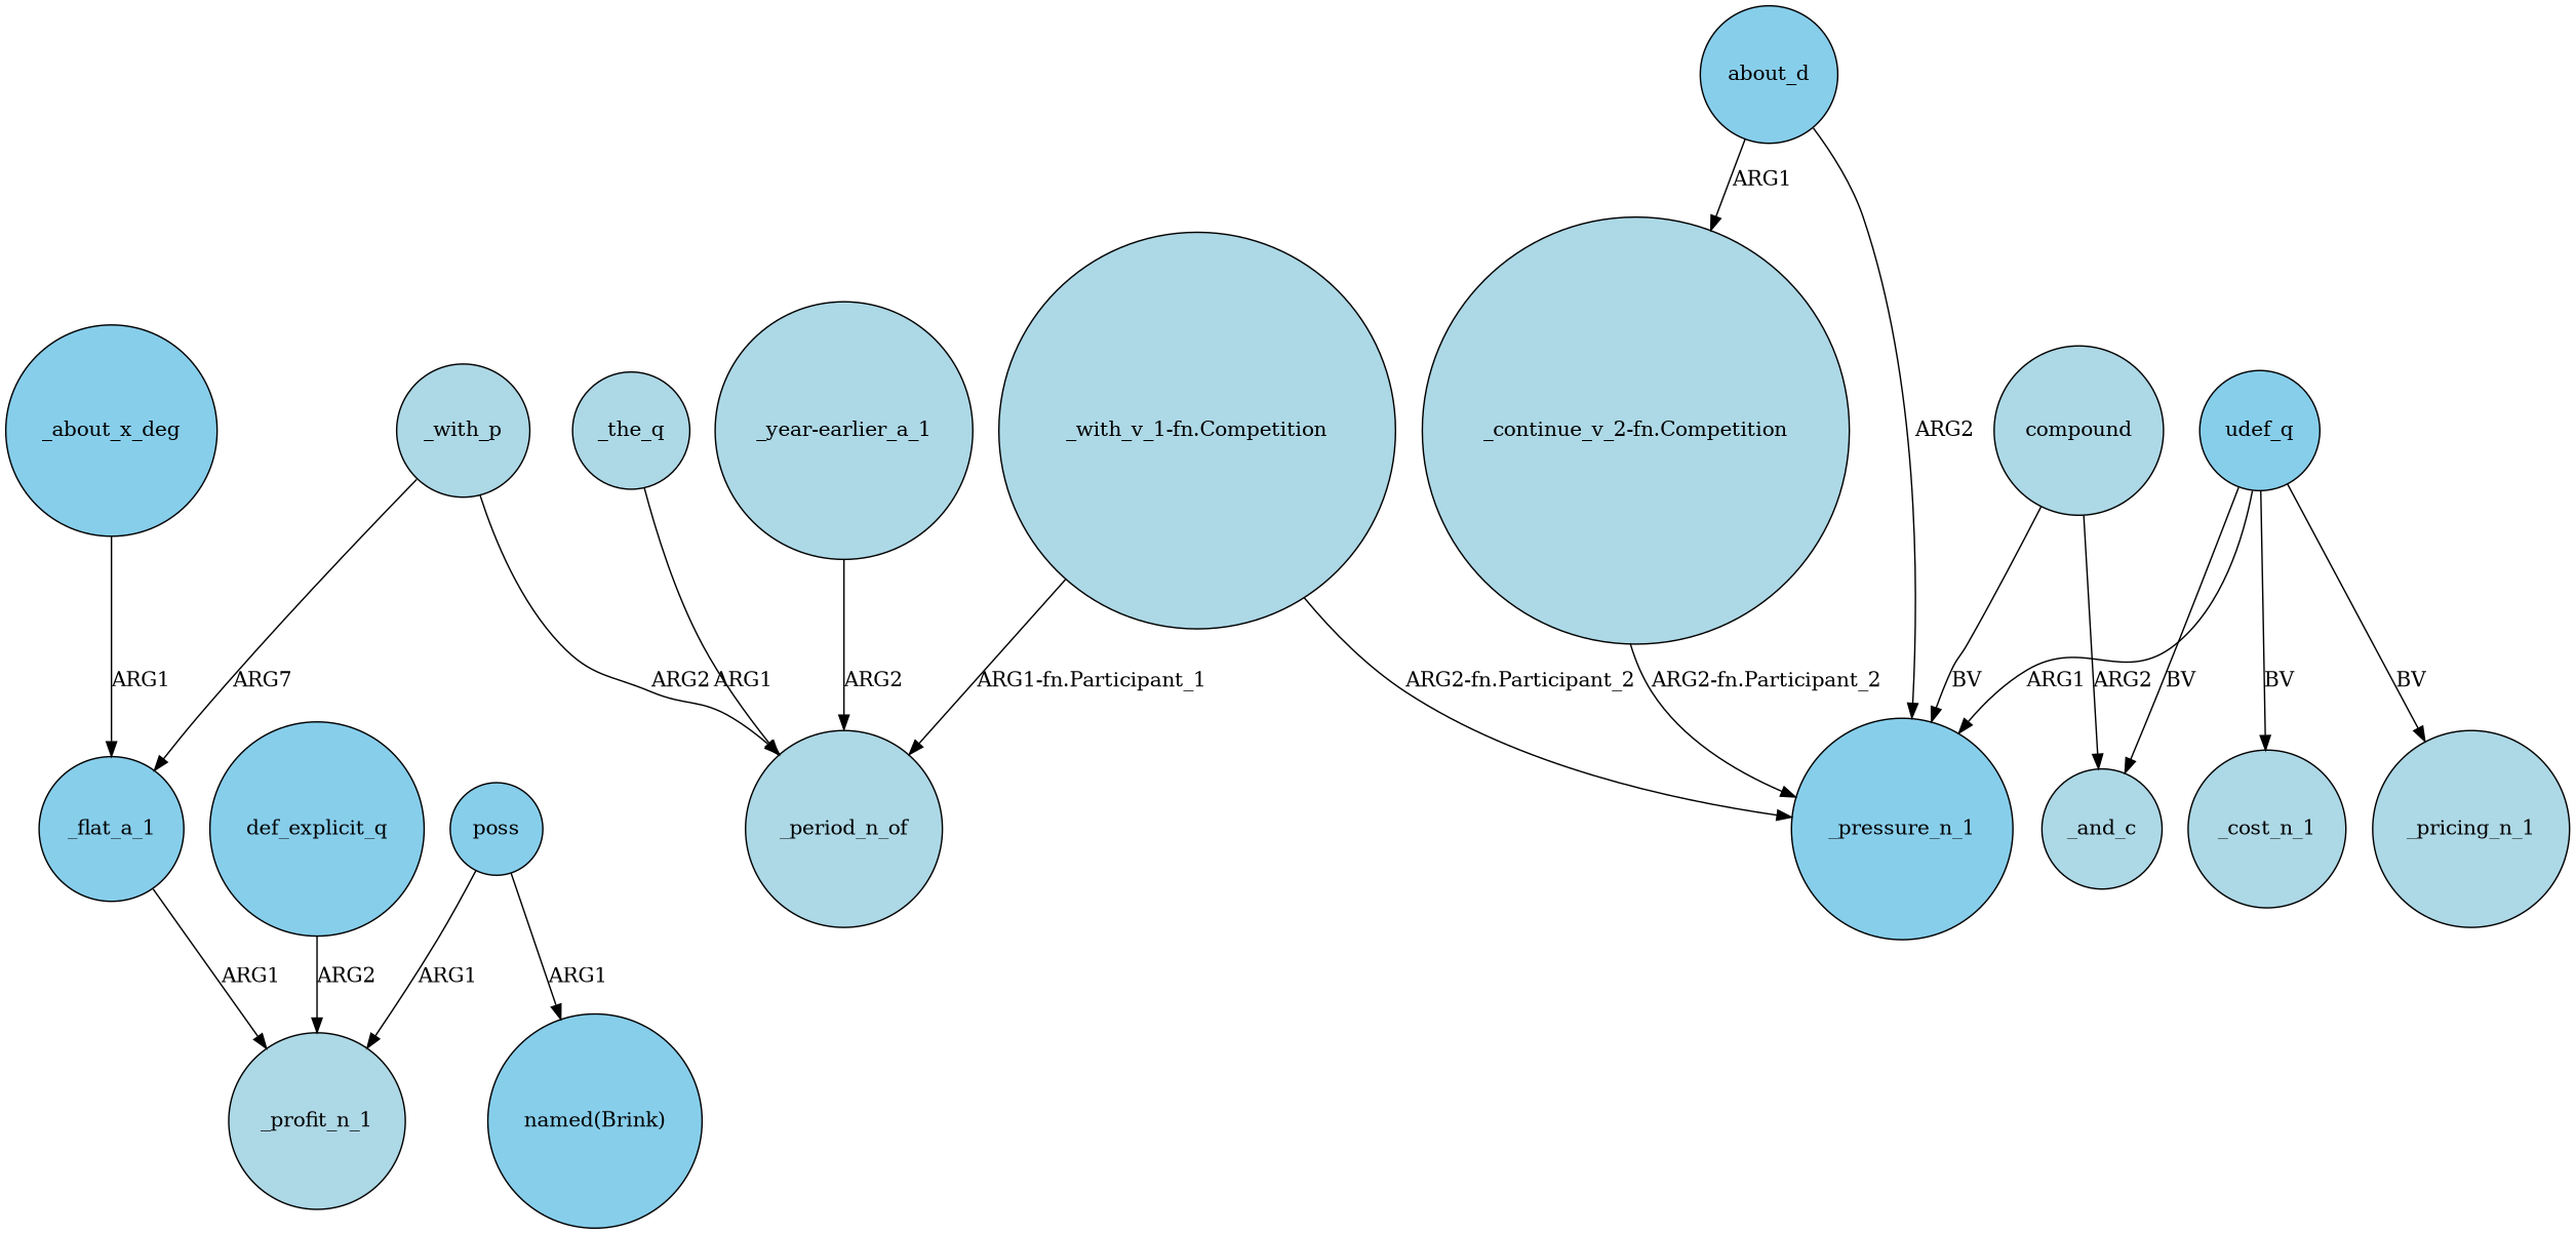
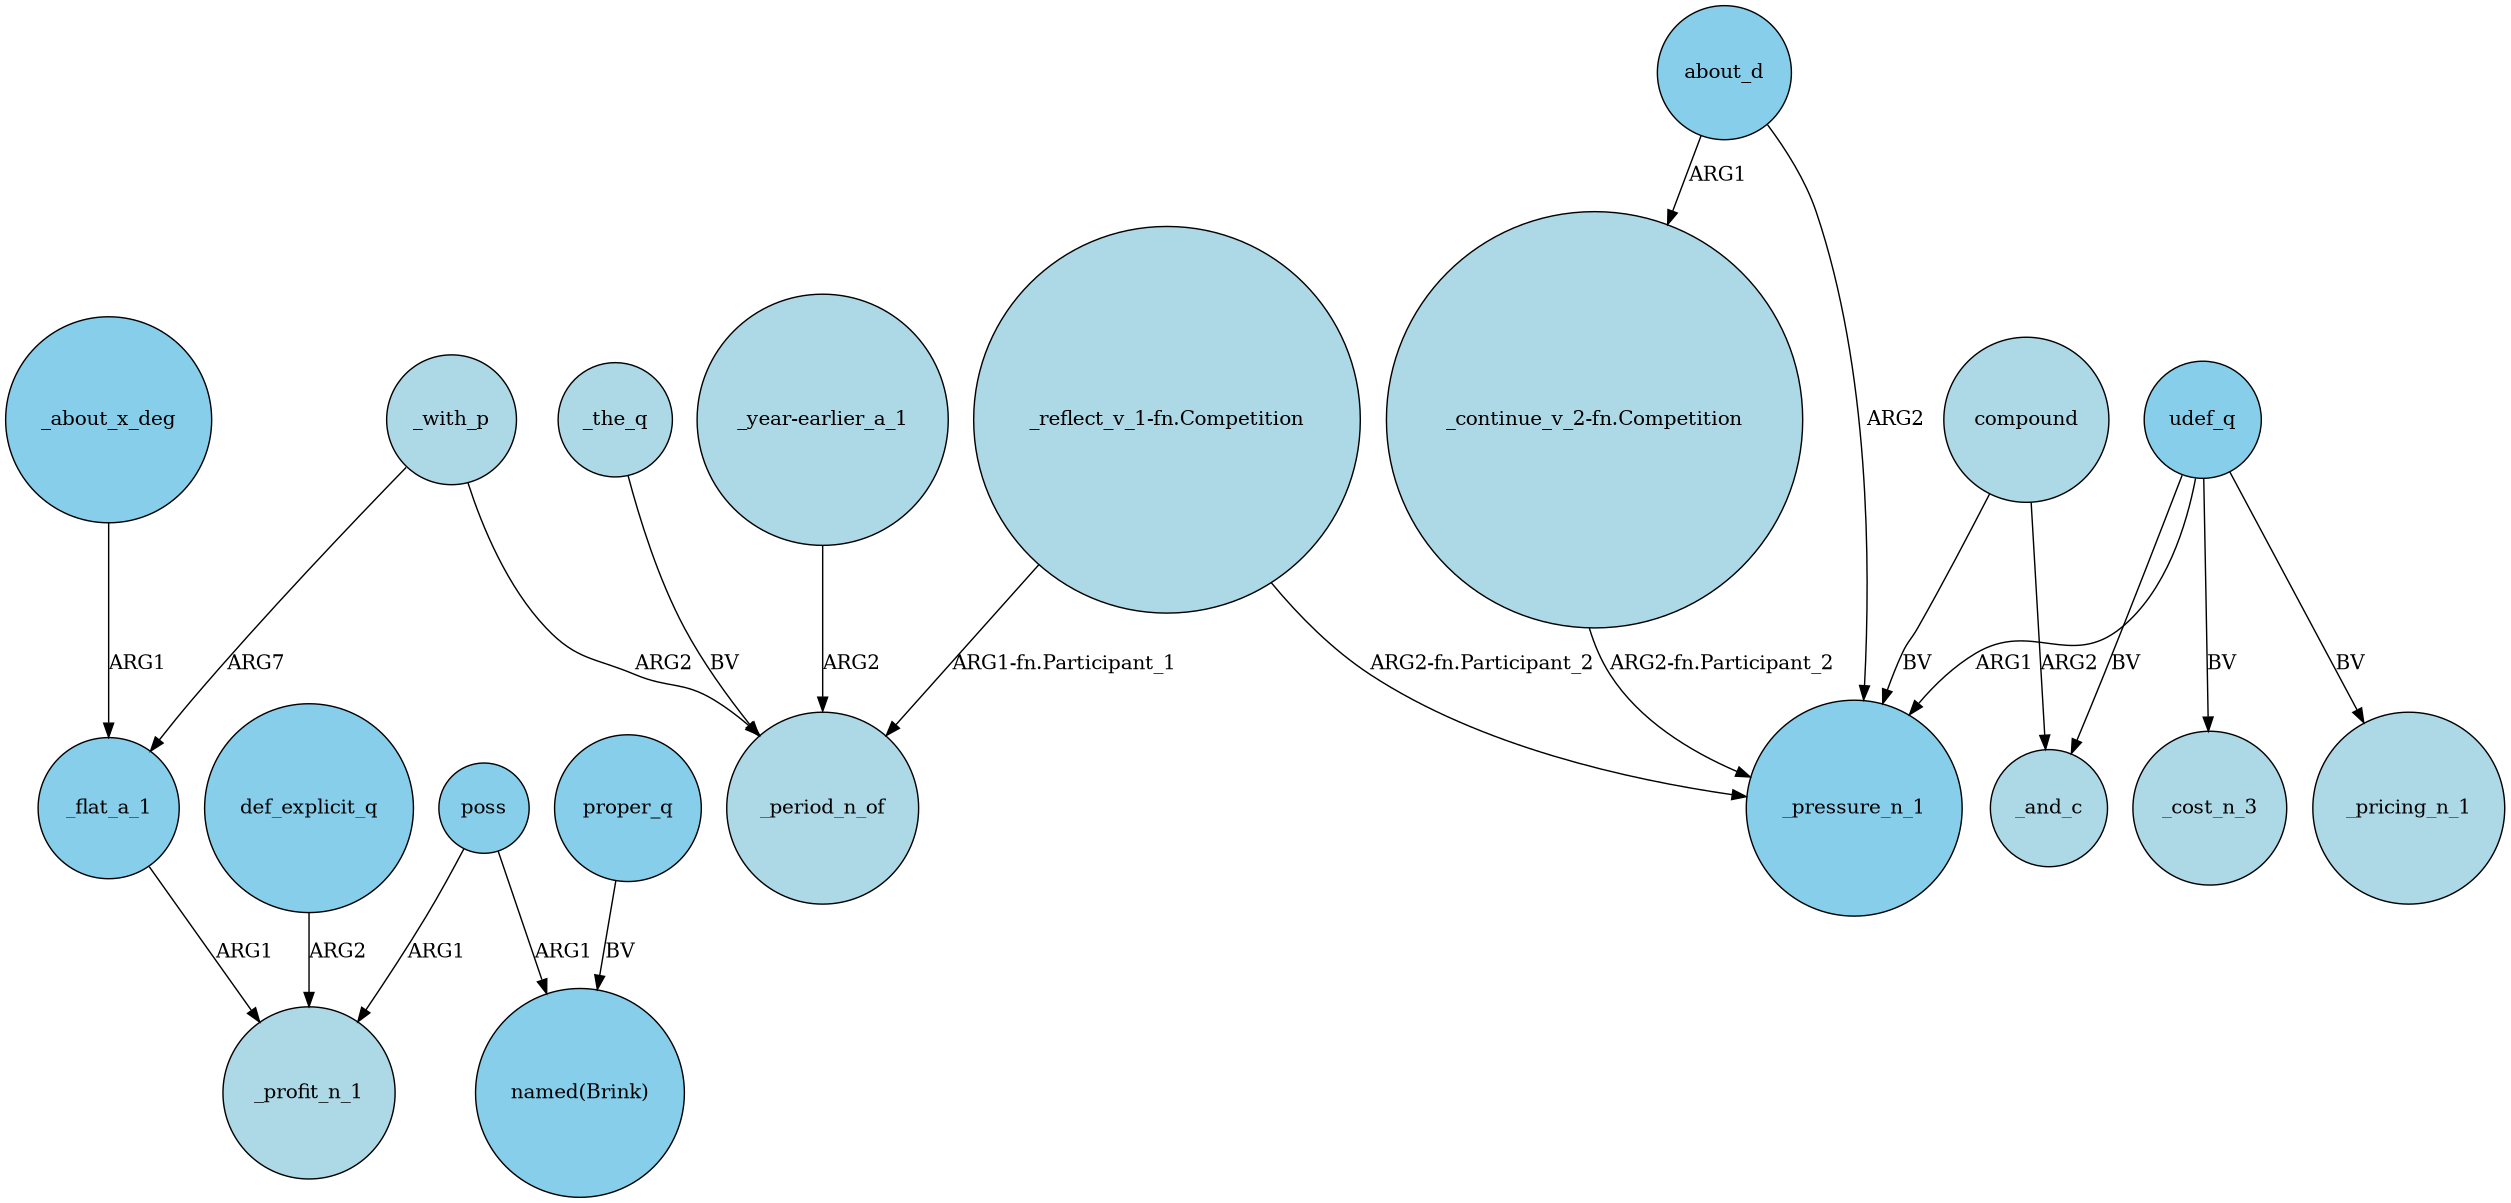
  digraph {
    node [fillcolor=lightblue shape=circle style=filled]
    _flat_a_1 [fillcolor=skyblue]
    _profit_n_1
    def_explicit_q [fillcolor=skyblue]
    _with_p
    _period_n_of
    "_year-earlier_a_1"
    n7 [fillcolor=skyblue label=about_d]
    "_continue_v_2-fn.Competition"
    _pressure_n_1 [fillcolor=skyblue]
    udef_q [fillcolor=skyblue]
-   _cost_n_1
+   _cost_n_1 [label=_cost_n_3]
    _and_c
    _pricing_n_1
    compound
    _about_x_deg [fillcolor=skyblue]
-   "_reflect_v_1-fn.Competition" [label="_with_v_1-fn.Competition"]
+   "_reflect_v_1-fn.Competition"
+   proper_q [fillcolor=skyblue]
    "named(Brink)" [fillcolor=skyblue]
    poss [fillcolor=skyblue]
    _the_q
    _flat_a_1 -> _profit_n_1 [label=ARG1]
    def_explicit_q -> _profit_n_1 [label=ARG2]
    _with_p -> _flat_a_1 [label=ARG7]
    _with_p -> _period_n_of [label=ARG2]
    "_year-earlier_a_1" -> _period_n_of [label=ARG2]
    n7 -> "_continue_v_2-fn.Competition" [label=ARG1]
    n7 -> _pressure_n_1 [label=ARG2]
    "_continue_v_2-fn.Competition" -> _pressure_n_1 [label="ARG2-fn.Participant_2"]
    udef_q -> _pressure_n_1 [label=ARG1]
    udef_q -> _cost_n_1 [label=BV]
    udef_q -> _and_c [label=BV]
    udef_q -> _pricing_n_1 [label=BV]
    compound -> _pressure_n_1 [label=BV]
    compound -> _and_c [label=ARG2]
    _about_x_deg -> _flat_a_1 [label=ARG1]
    "_reflect_v_1-fn.Competition" -> _period_n_of [label="ARG1-fn.Participant_1"]
    "_reflect_v_1-fn.Competition" -> _pressure_n_1 [label="ARG2-fn.Participant_2"]
+   proper_q -> "named(Brink)" [label=BV]
    poss -> _profit_n_1 [label=ARG1]
    poss -> "named(Brink)" [label=ARG1]
-   _the_q -> _period_n_of [label=ARG1]
+   _the_q -> _period_n_of [label=BV]
  }
